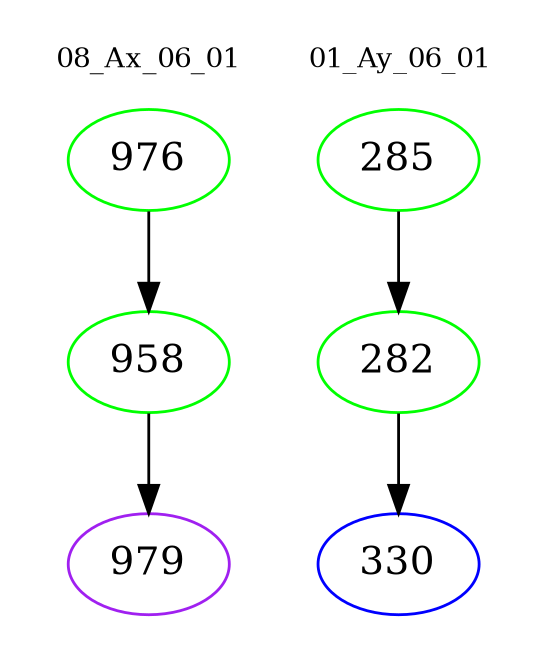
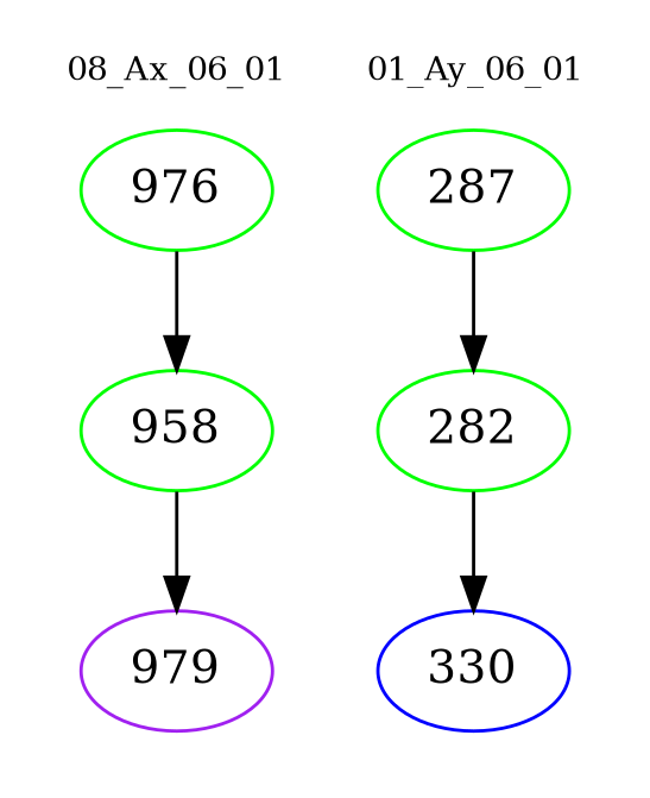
  digraph {
    node [color=green]
    edge [color=black]
    n1 [label=976]
    n2 [label=958]
    n3 [color=purple label=979]
-   n4 [label=285]
+   n4 [label=287]
    n5 [label=282]
    n6 [color=blue label=330]
    subgraph cluster_1 {
      color=white
      fontsize=10
      label="08_Ax_06_01"
      n1
      n2
      n3
    }
    subgraph cluster_2 {
      color=white
      fontsize=10
      label="01_Ay_06_01"
      n4
      n5
      n6
    }
    n1 -> n2
    n2 -> n3
    n4 -> n5
    n5 -> n6
  }
